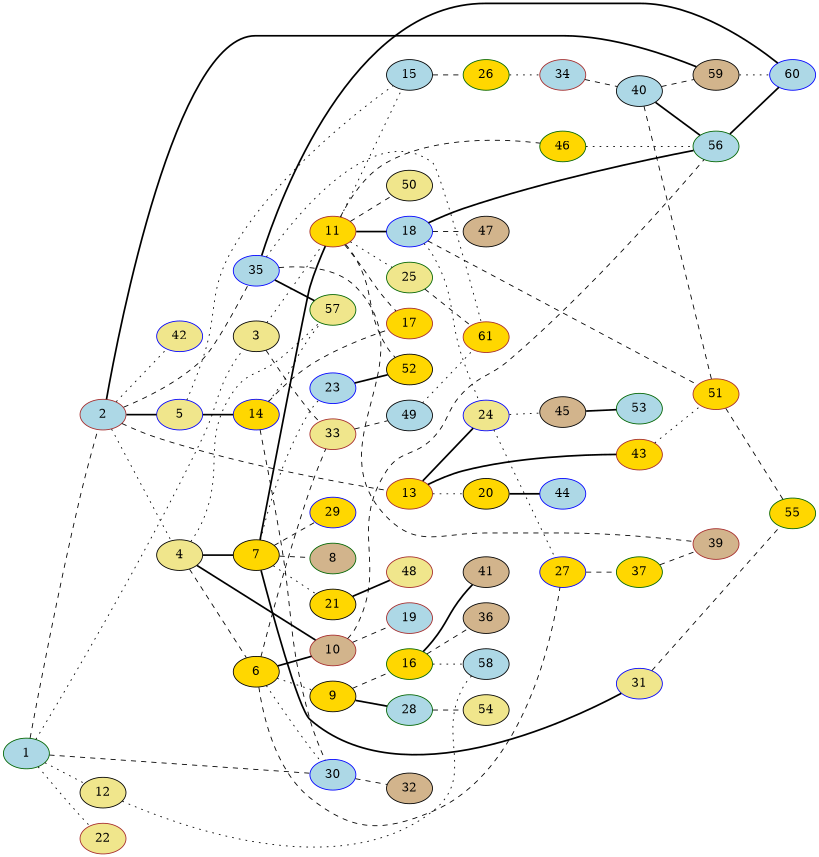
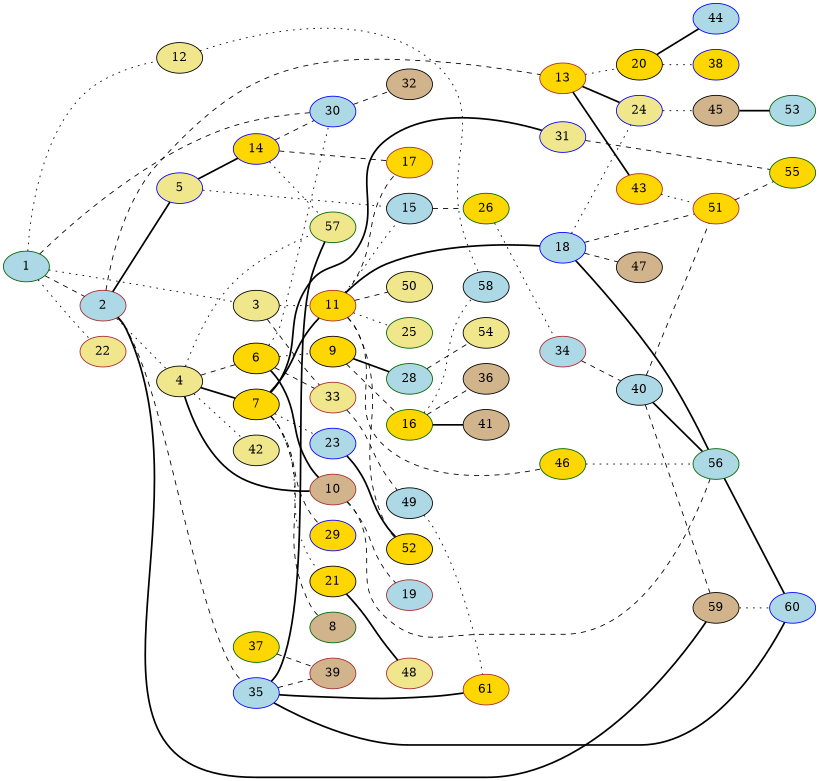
  graph {
    rankdir=LR
    node [color=black fillcolor=gold style=filled]
    edge [style=dashed]
    1 [color=darkgreen fillcolor=lightblue]
    2 [color=brown fillcolor=lightblue]
    3 [fillcolor=khaki]
    12 [fillcolor=khaki]
    22 [color=brown fillcolor=khaki]
    30 [color=blue fillcolor=lightblue]
    4 [fillcolor=khaki]
    5 [color=blue fillcolor=khaki]
    13 [color=brown]
    35 [color=blue fillcolor=lightblue]
    59 [fillcolor=tan]
    11 [color=brown]
    33 [color=brown fillcolor=khaki]
    58 [fillcolor=lightblue]
    32 [fillcolor=tan]
    6
    7
    10 [color=brown fillcolor=tan]
-   42 [color=blue fillcolor=khaki]
+   42 [fillcolor=khaki]
    57 [color=darkgreen fillcolor=khaki]
    14 [color=blue]
    15 [fillcolor=lightblue]
    20
    24 [color=blue fillcolor=khaki]
    43 [color=brown]
    61 [color=brown]
    39 [color=brown fillcolor=tan]
    60 [color=blue fillcolor=lightblue]
    17 [color=brown]
    18 [color=blue fillcolor=lightblue]
    25 [color=darkgreen fillcolor=khaki]
    46 [color=darkgreen]
    50 [fillcolor=khaki]
    52
    49 [fillcolor=lightblue]
    9
-   27 [color=blue]
    8 [color=darkgreen fillcolor=tan]
    21
    23 [color=blue fillcolor=lightblue]
    29 [color=blue]
    31 [color=blue fillcolor=khaki]
    19 [color=brown fillcolor=lightblue]
    56 [color=darkgreen fillcolor=lightblue]
    26 [color=darkgreen]
    16 [color=darkgreen]
    28 [color=darkgreen fillcolor=lightblue]
    37 [color=darkgreen]
    48 [color=brown fillcolor=khaki]
    55 [color=darkgreen]
    36 [fillcolor=tan]
    41 [fillcolor=tan]
    54 [fillcolor=khaki]
    47 [fillcolor=tan]
    51 [color=brown]
+   38 [color=blue]
    44 [color=blue fillcolor=lightblue]
    45 [fillcolor=tan]
    34 [color=brown fillcolor=lightblue]
    53 [color=darkgreen fillcolor=lightblue]
    40 [fillcolor=lightblue]
    1 -- 2
    1 -- 3 [style=dotted]
    1 -- 12 [style=dotted]
    1 -- 22 [style=dotted]
    1 -- 30
    2 -- 4 [style=dotted]
    2 -- 5 [style=bold]
    2 -- 13
    2 -- 35
    2 -- 59 [style=bold]
    3 -- 11 [style=dotted]
    3 -- 33
    12 -- 58 [style=dotted]
    30 -- 32
    4 -- 6
    4 -- 7 [style=bold]
    4 -- 10 [style=bold]
-   2 -- 42 [style=dotted]
+   4 -- 42 [style=dotted]
    4 -- 57 [style=dotted]
    5 -- 14 [style=bold]
    5 -- 15 [style=dotted]
    13 -- 20 [style=dotted]
    13 -- 24 [style=bold]
    13 -- 43 [style=bold]
    35 -- 57 [style=bold]
-   35 -- 61 [style=dotted]
+   35 -- 61 [style=bold]
    35 -- 39
    35 -- 60 [style=bold]
    59 -- 60 [style=dotted]
    11 -- 15 [style=dotted]
    11 -- 17
    11 -- 18 [style=bold]
    11 -- 25 [style=dotted]
    11 -- 46
    11 -- 50
    11 -- 52
    33 -- 49
    6 -- 30 [style=dotted]
    6 -- 33
    6 -- 10 [style=bold]
    6 -- 9 [style=dotted]
-   6 -- 27
    7 -- 11 [style=bold]
    7 -- 8
    7 -- 21 [style=dotted]
    7 -- 23 [style=dotted]
    7 -- 29
    7 -- 31 [style=bold]
    10 -- 19
    10 -- 56
    14 -- 30
    14 -- 57 [style=dotted]
    14 -- 17
    15 -- 26
+   20 -- 38 [style=dotted]
    20 -- 44 [style=bold]
-   24 -- 27 [style=dotted]
    24 -- 45 [style=dotted]
    43 -- 51 [style=dotted]
    18 -- 24 [style=dotted]
    18 -- 56 [style=bold]
    18 -- 47
    18 -- 51
-   25 -- 61
    46 -- 56 [style=dotted]
    49 -- 61 [style=dotted]
    9 -- 16
    9 -- 28 [style=bold]
-   27 -- 37
    21 -- 48 [style=bold]
    23 -- 52 [style=bold]
    31 -- 55
    56 -- 60 [style=bold]
    26 -- 34 [style=dotted]
    16 -- 58 [style=dotted]
    16 -- 36
    16 -- 41 [style=bold]
    28 -- 54
    37 -- 39
    51 -- 55
    45 -- 53 [style=bold]
    34 -- 40
    40 -- 59
    40 -- 56 [style=bold]
    40 -- 51
  }
